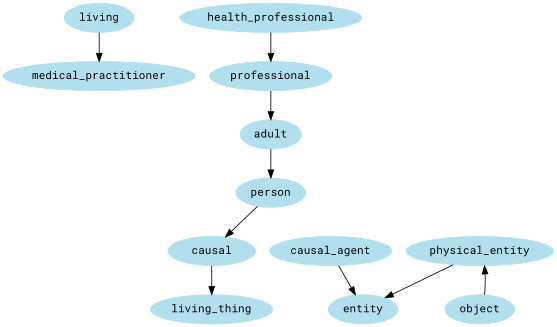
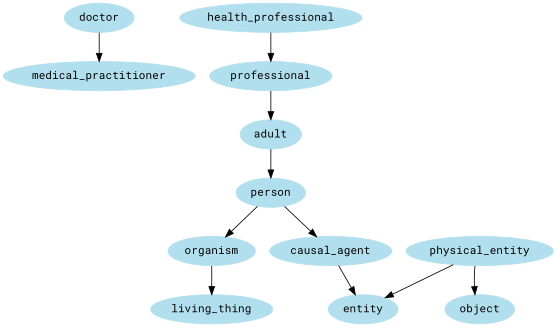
  digraph {
    fontname="Roboto Mono"
    node [color=lightblue2 fontname="Roboto Mono" style=filled]
    edge [fontname="Roboto Mono"]
-   doctor [label=living]
+   doctor
    medical_practitioner
    health_professional
    professional
    adult
    person
    causal_agent
-   organism [label=causal]
+   organism
    entity
    living_thing
    physical_entity
    object
    doctor -> medical_practitioner
    health_professional -> professional
    professional -> adult
    adult -> person
+   person -> causal_agent
    person -> organism
    causal_agent -> entity
    organism -> living_thing
    physical_entity -> entity
-   object -> physical_entity
+   physical_entity -> object
  }
